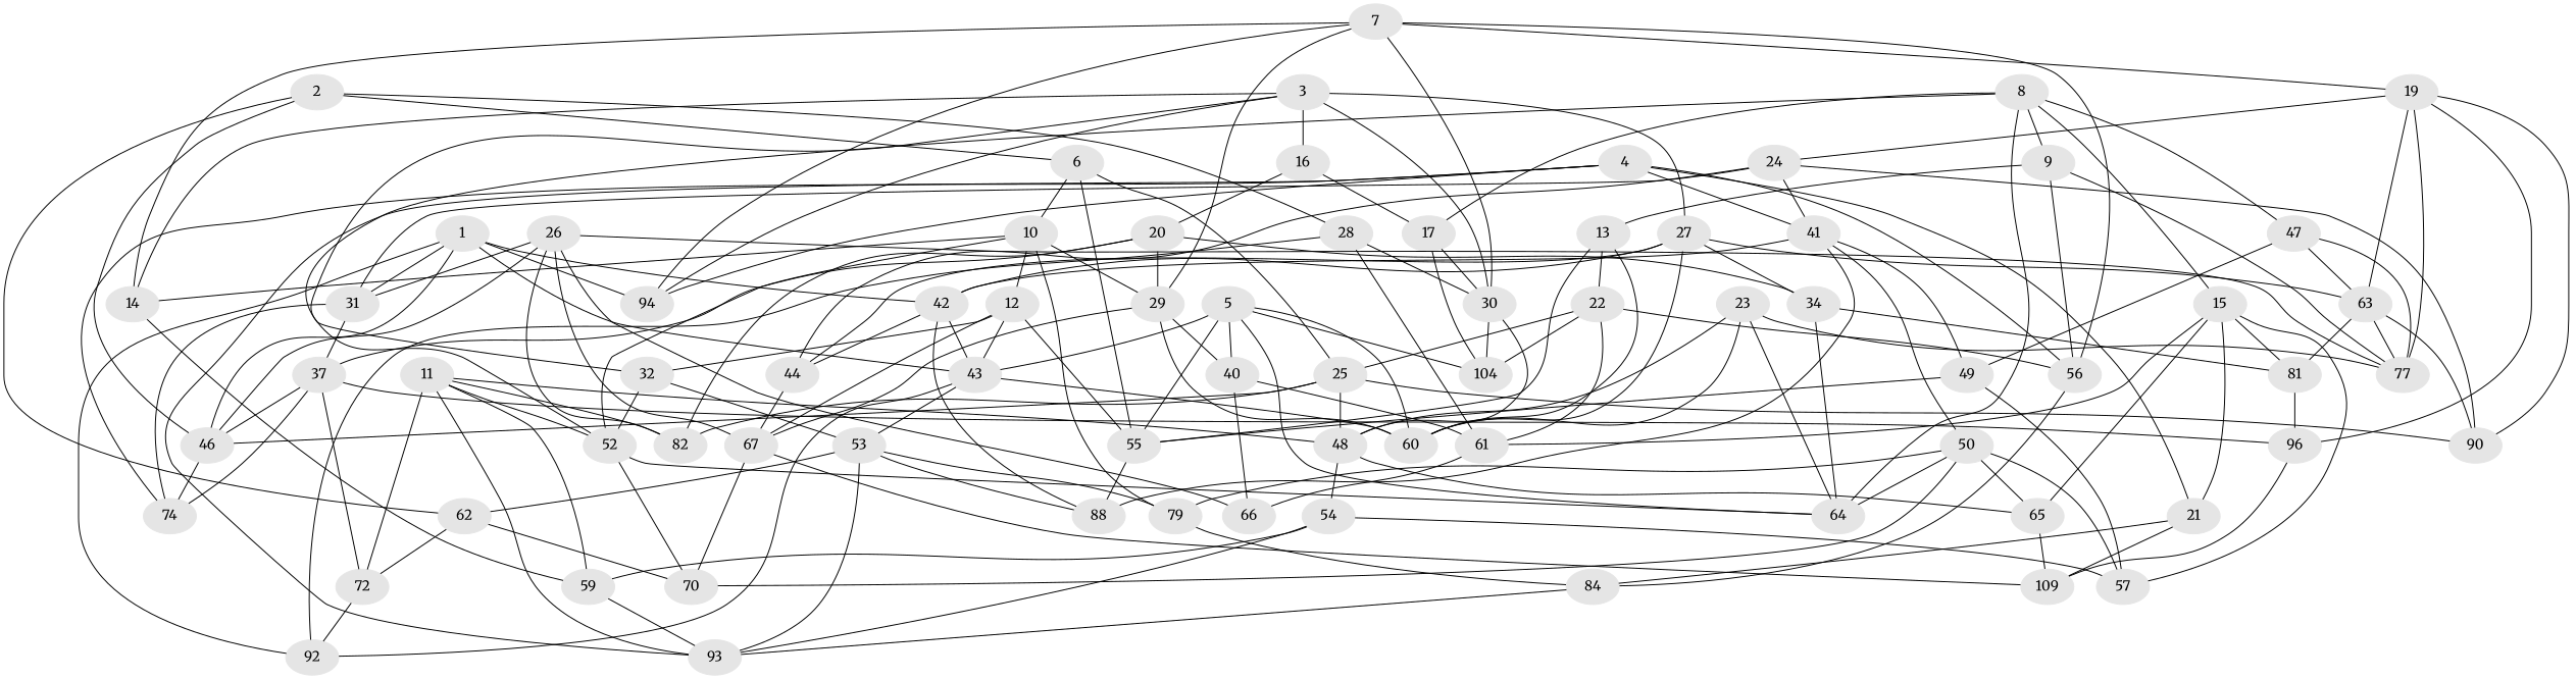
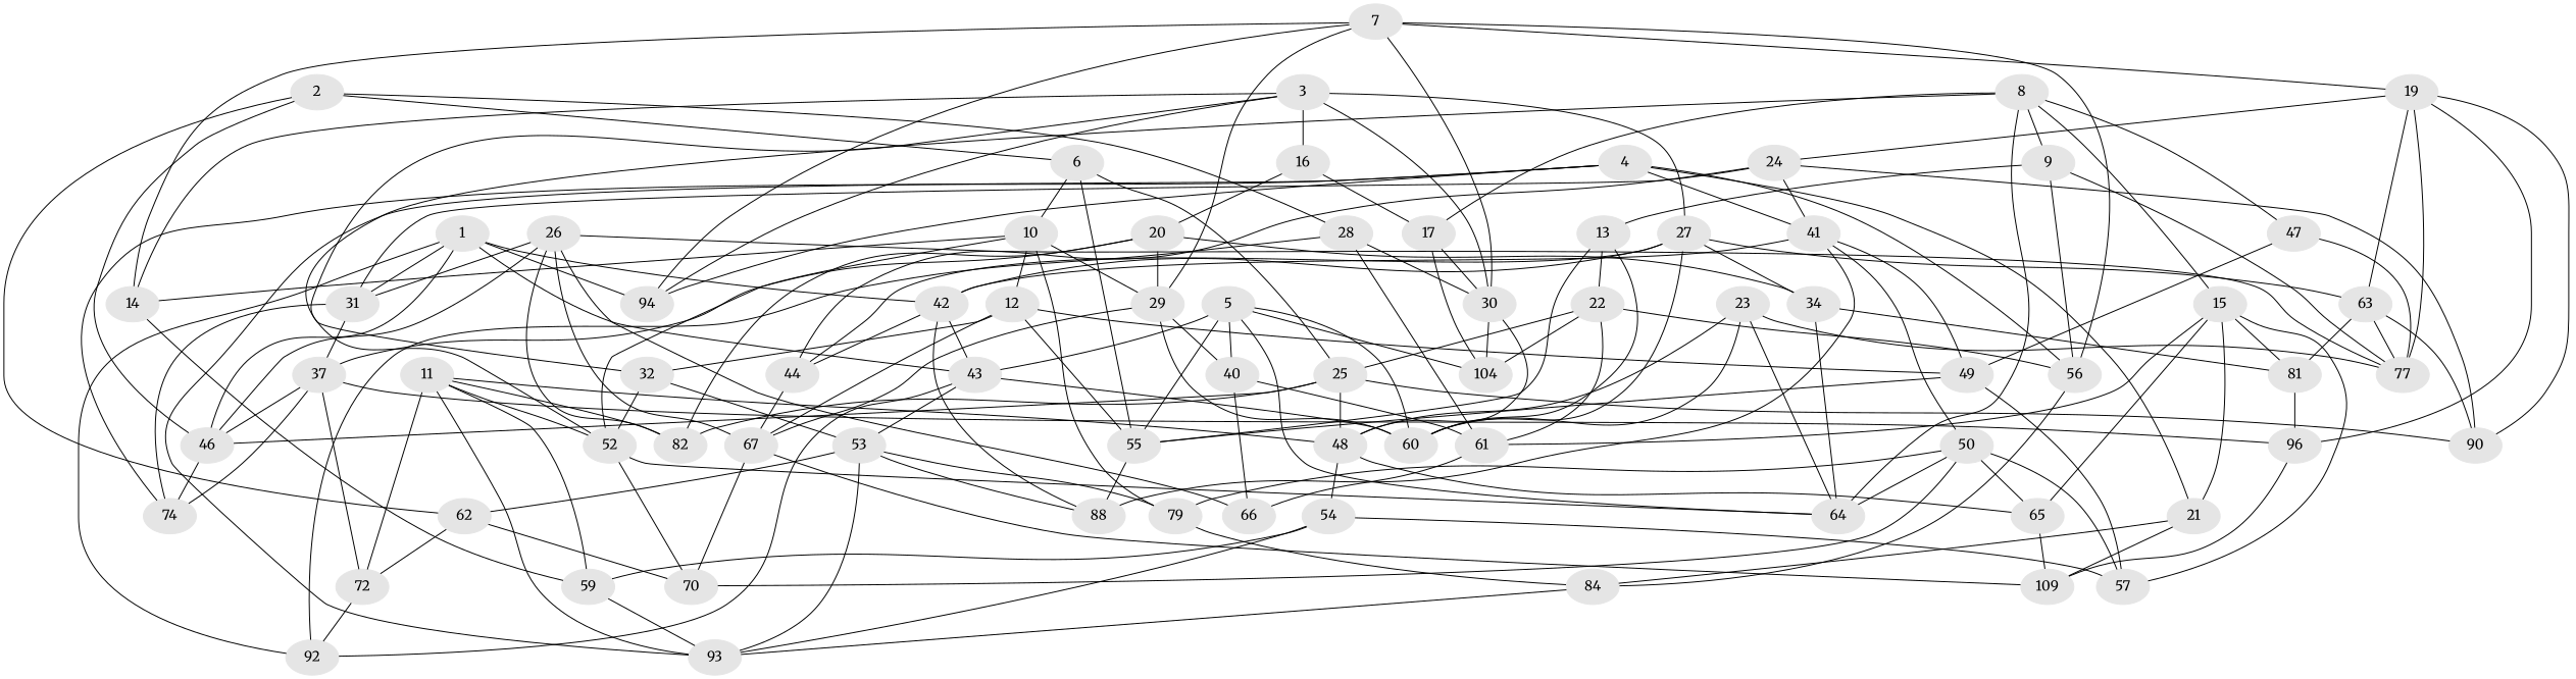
  graph {
    fontname=Merriweather
    node [color=gray90 fontname=Merriweather style=filled]
    edge [fontname=Merriweather]
    1 [super="+81"]
    31 [super="+110"]
    42 [super="+91"]
    43 [super="+106"]
    46 [super="+103"]
    92
    94
    74
    37 [super="+102"]
    44
    88
    60 [super="+71"]
    53 [super="+86"]
    2 [super="+19"]
    6
    28
    62
    55 [super="+95"]
    10 [super="+89"]
    25 [super="+105"]
    30 [super="+78"]
    61 [super="+108"]
    72
    70
    82 [super="+112"]
    3 [super="+97"]
    14
    16
    27 [super="+45"]
    32
    59
    17
    20 [super="+39"]
    63 [super="+101"]
    34
    104
    48 [super="+113"]
    52 [super="+115"]
    4 [super="+114"]
    21
    41 [super="+73"]
    56 [super="+80"]
    93 [super="+111"]
    84
    109
    49 [super="+83"]
    50 [super="+75"]
    5 [super="+69"]
    40
    64 [super="+100"]
    66
    29 [super="+107"]
    12 [super="+68"]
    79
    90
    7 [super="+98"]
    n57 [label=19 super="+38"]
    77 [super="+99"]
    24 [super="+35"]
    96
    67 [super="+76"]
    8 [super="+51"]
    9
    15 [super="+36"]
    47
    13
    57
    65
    n69 [label=81]
    22 [super="+33"]
    11 [super="+58"]
    54
    23
    26 [super="+87"]
    1 -- 31
    1 -- 42
    1 -- 43
    1 -- 46
    1 -- 92
    1 -- 94
    31 -- 74
    31 -- 37
    42 -- 43
    42 -- 44
    42 -- 88
    43 -- 92
    43 -- 60
    43 -- 53
    46 -- 74
    37 -- 46
    37 -- 74
    37 -- 72
    37 -- 96
    44 -- 67
    53 -- 88
    53 -- 62
    53 -- 93
    53 -- 79
    2 -- 46
    2 -- 6
    2 -- 28
    2 -- 62
    6 -- 55
    6 -- 10
    6 -- 25
    28 -- 92
    28 -- 30
    28 -- 61
    62 -- 72
    62 -- 70
    55 -- 88
    10 -- 14
    10 -- 52
    10 -- 29
    10 -- 12
    10 -- 79
    25 -- 46
    25 -- 82
    25 -- 48
    25 -- 90
    30 -- 104
    30 -- 48
    61 -- 66 [weight=2]
    72 -- 92
    3 -- 94
    3 -- 30
    3 -- 14
    3 -- 16
    3 -- 27
    3 -- 32
    14 -- 59
    16 -- 17
    16 -- 20 [weight=2]
    27 -- 42
    27 -- 44
    27 -- 60
    27 -- 63
    27 -- 34
    32 -- 53
    32 -- 52
    59 -- 93
    17 -- 30
    17 -- 104
    20 -- 37
    20 -- 82
    20 -- 34
    20 -- 29
    63 -- 90
    63 -- 77
    63 -- n69
    34 -- 64
    34 -- n69
    48 -- 65
    48 -- 54
    52 -- 70
    52 -- 64
    4 -- 94
    4 -- 74
    4 -- 21
    4 -- 41
    4 -- 56
    4 -- 93
    21 -- 84
    21 -- 109
    41 -- 42
    41 -- 88
    41 -- 49
    41 -- 50
    56 -- 84
    84 -- 93
    49 -- 55
    49 -- 57
    50 -- 70
    50 -- 64
    50 -- 79
    50 -- 57
    50 -- 65
    5 -- 43
    5 -- 60
    5 -- 55
    5 -- 104
    5 -- 40
    5 -- 64
    40 -- 61
    40 -- 66
    29 -- 60
    29 -- 40
    29 -- 67
    12 -- 55
    12 -- 32
-   12 -- 43 [weight=2]
+   12 -- 49 [weight=2]
    12 -- 67
    79 -- 84
    7 -- 94
    7 -- 30
    7 -- 14
    7 -- 56
    7 -- 29
    7 -- n57
    n57 -- 63
    n57 -- 90
    n57 -- 77
    n57 -- 24
    n57 -- 96
    24 -- 31 [weight=2]
    24 -- 44
    24 -- 41
    24 -- 90
    96 -- 109
    67 -- 70
    67 -- 109
    8 -- 17
    8 -- 52
    8 -- 64
    8 -- 9
    8 -- 15
    8 -- 47
    9 -- 56
    9 -- 77
    9 -- 13
    15 -- 61
    15 -- 21
    15 -- 57
    15 -- 65
    15 -- n69
-   47 -- 63
    47 -- 49
    47 -- 77
    13 -- 60
    13 -- 55
    13 -- 22
    65 -- 109
    n69 -- 96
    22 -- 25
    22 -- 61
    22 -- 104
    22 -- 56 [weight=2]
    11 -- 72
    11 -- 82
    11 -- 59
    11 -- 48
    11 -- 52
    11 -- 93
    54 -- 59
    54 -- 93
    54 -- 57
    23 -- 60
    23 -- 48
    23 -- 64
    23 -- 77
    26 -- 31
    26 -- 46
    26 -- 82
    26 -- 66
    26 -- 77
    26 -- 67
  }
